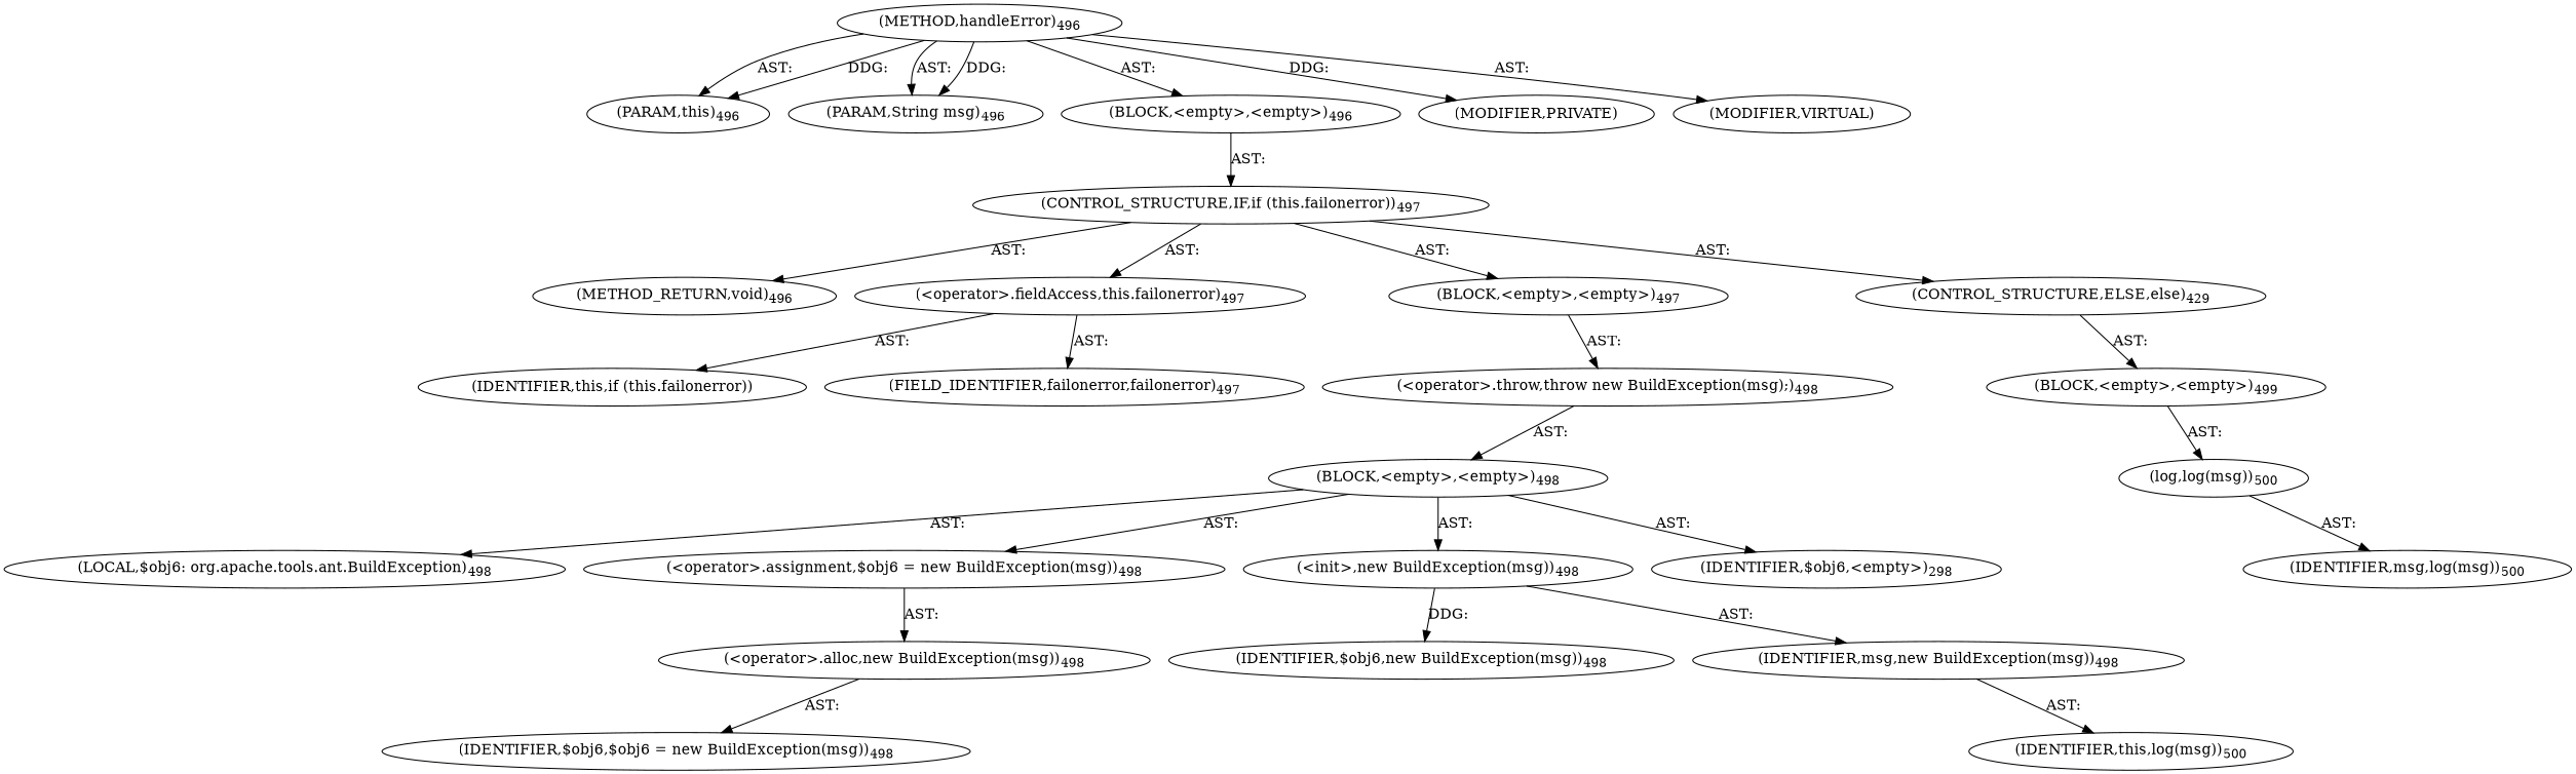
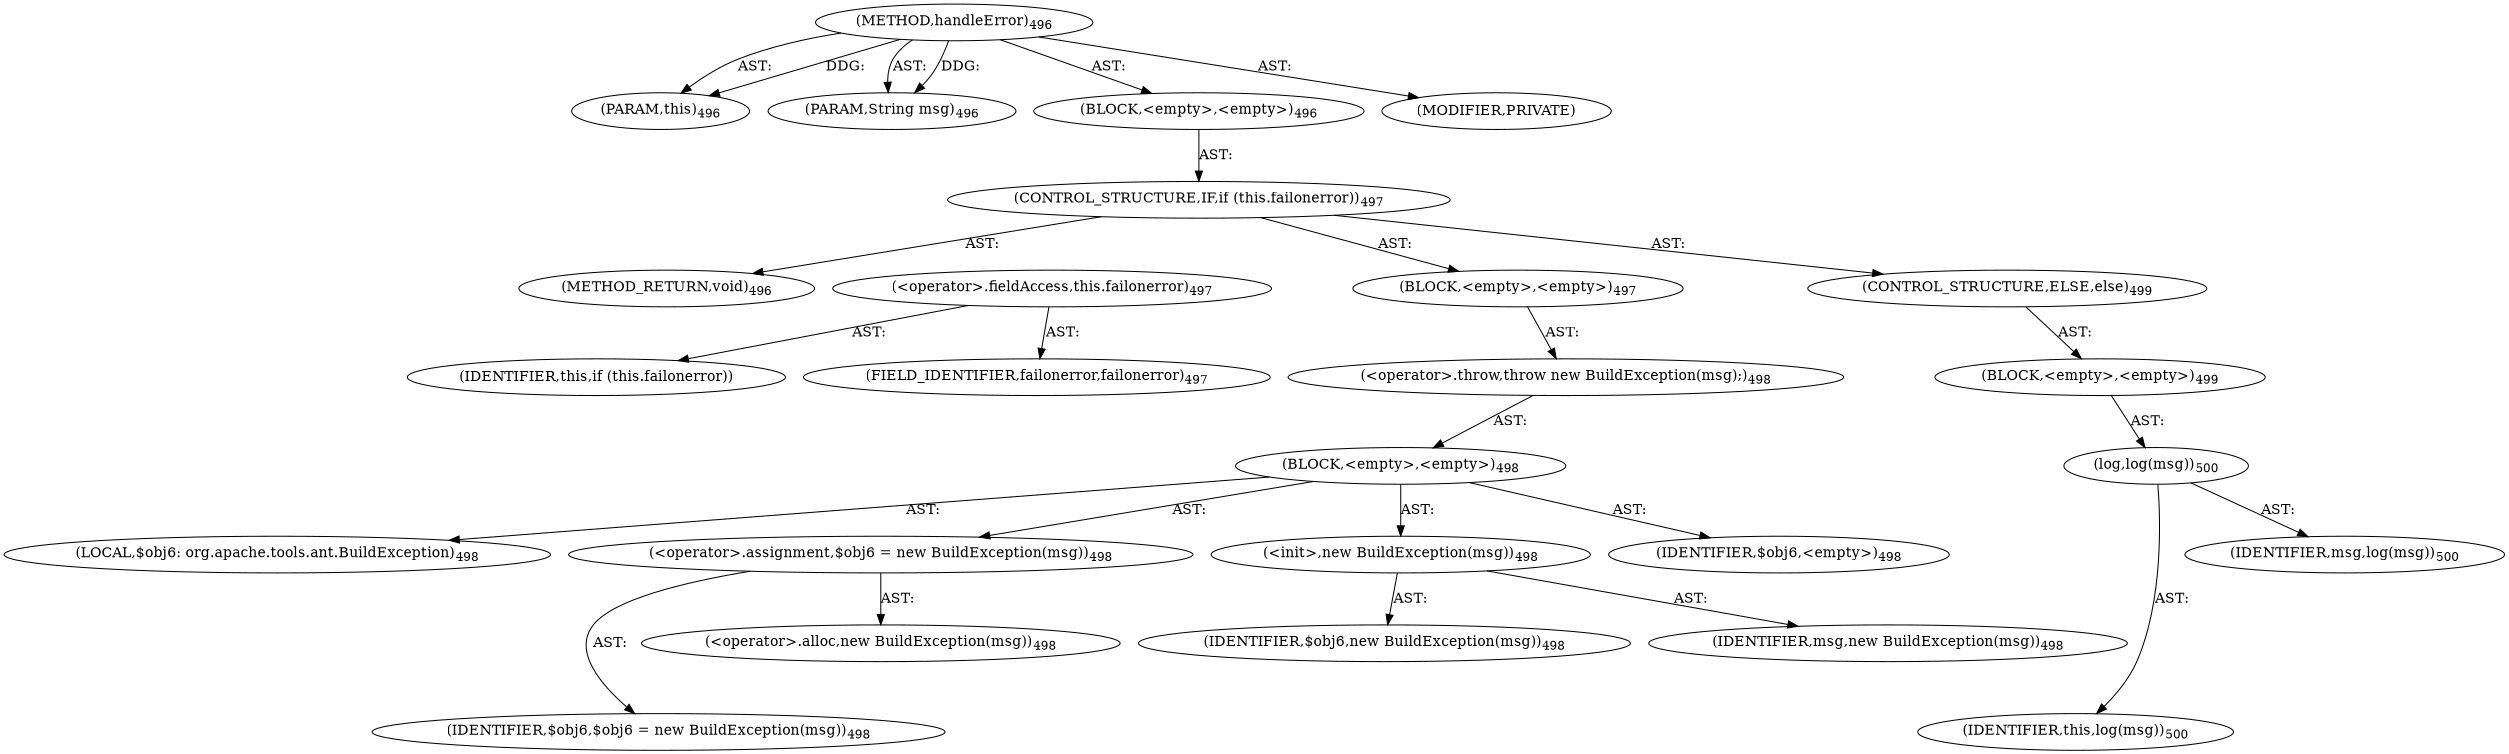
  digraph {
    n1 [label=<(METHOD,handleError)<SUB>496</SUB>>]
    n2 [label=<(PARAM,this)<SUB>496</SUB>>]
    n3 [label=<(PARAM,String msg)<SUB>496</SUB>>]
    n4 [label=<(BLOCK,&lt;empty&gt;,&lt;empty&gt;)<SUB>496</SUB>>]
    n5 [label=<(MODIFIER,PRIVATE)>]
-   n6 [label=<(MODIFIER,VIRTUAL)>]
    n7 [label=<(CONTROL_STRUCTURE,IF,if (this.failonerror))<SUB>497</SUB>>]
    n8 [label=<(METHOD_RETURN,void)<SUB>496</SUB>>]
    n9 [label=<(&lt;operator&gt;.fieldAccess,this.failonerror)<SUB>497</SUB>>]
    n10 [label=<(BLOCK,&lt;empty&gt;,&lt;empty&gt;)<SUB>497</SUB>>]
-   n11 [label=<(CONTROL_STRUCTURE,ELSE,else)<SUB>429</SUB>>]
+   n11 [label=<(CONTROL_STRUCTURE,ELSE,else)<SUB>499</SUB>>]
    n12 [label=<(IDENTIFIER,this,if (this.failonerror))>]
    n13 [label=<(FIELD_IDENTIFIER,failonerror,failonerror)<SUB>497</SUB>>]
    n14 [label=<(&lt;operator&gt;.throw,throw new BuildException(msg);)<SUB>498</SUB>>]
    n15 [label=<(BLOCK,&lt;empty&gt;,&lt;empty&gt;)<SUB>499</SUB>>]
    n16 [label=<(BLOCK,&lt;empty&gt;,&lt;empty&gt;)<SUB>498</SUB>>]
    n17 [label=<(LOCAL,$obj6: org.apache.tools.ant.BuildException)<SUB>498</SUB>>]
    n18 [label=<(&lt;operator&gt;.assignment,$obj6 = new BuildException(msg))<SUB>498</SUB>>]
    n19 [label=<(&lt;init&gt;,new BuildException(msg))<SUB>498</SUB>>]
-   n20 [label=<(IDENTIFIER,$obj6,&lt;empty&gt;)<SUB>298</SUB>>]
+   n20 [label=<(IDENTIFIER,$obj6,&lt;empty&gt;)<SUB>498</SUB>>]
    n21 [label=<(IDENTIFIER,$obj6,$obj6 = new BuildException(msg))<SUB>498</SUB>>]
    n22 [label=<(&lt;operator&gt;.alloc,new BuildException(msg))<SUB>498</SUB>>]
    n23 [label=<(IDENTIFIER,$obj6,new BuildException(msg))<SUB>498</SUB>>]
    n24 [label=<(IDENTIFIER,msg,new BuildException(msg))<SUB>498</SUB>>]
    n25 [label=<(log,log(msg))<SUB>500</SUB>>]
    n26 [label=<(IDENTIFIER,this,log(msg))<SUB>500</SUB>>]
    n27 [label=<(IDENTIFIER,msg,log(msg))<SUB>500</SUB>>]
    n1 -> n2 [label="AST: "]
    n1 -> n2 [label="DDG: "]
    n1 -> n3 [label="AST: "]
    n1 -> n3 [label="DDG: "]
    n1 -> n4 [label="AST: "]
-   n1 -> n5 [label="DDG: "]
-   n1 -> n6 [label="AST: "]
+   n1 -> n5 [label="AST: "]
    n4 -> n7 [label="AST: "]
    n7 -> n8 [label="AST: "]
-   n7 -> n9 [label="AST: "]
    n7 -> n10 [label="AST: "]
    n7 -> n11 [label="AST: "]
    n9 -> n12 [label="AST: "]
    n9 -> n13 [label="AST: "]
    n10 -> n14 [label="AST: "]
    n11 -> n15 [label="AST: "]
    n14 -> n16 [label="AST: "]
    n15 -> n25 [label="AST: "]
    n16 -> n17 [label="AST: "]
    n16 -> n18 [label="AST: "]
    n16 -> n19 [label="AST: "]
    n16 -> n20 [label="AST: "]
-   n22 -> n21 [label="AST: "]
+   n18 -> n21 [label="AST: "]
    n18 -> n22 [label="AST: "]
-   n19 -> n23 [label="DDG: "]
+   n19 -> n23 [label="AST: "]
    n19 -> n24 [label="AST: "]
-   n24 -> n26 [label="AST: "]
+   n25 -> n26 [label="AST: "]
    n25 -> n27 [label="AST: "]
  }
